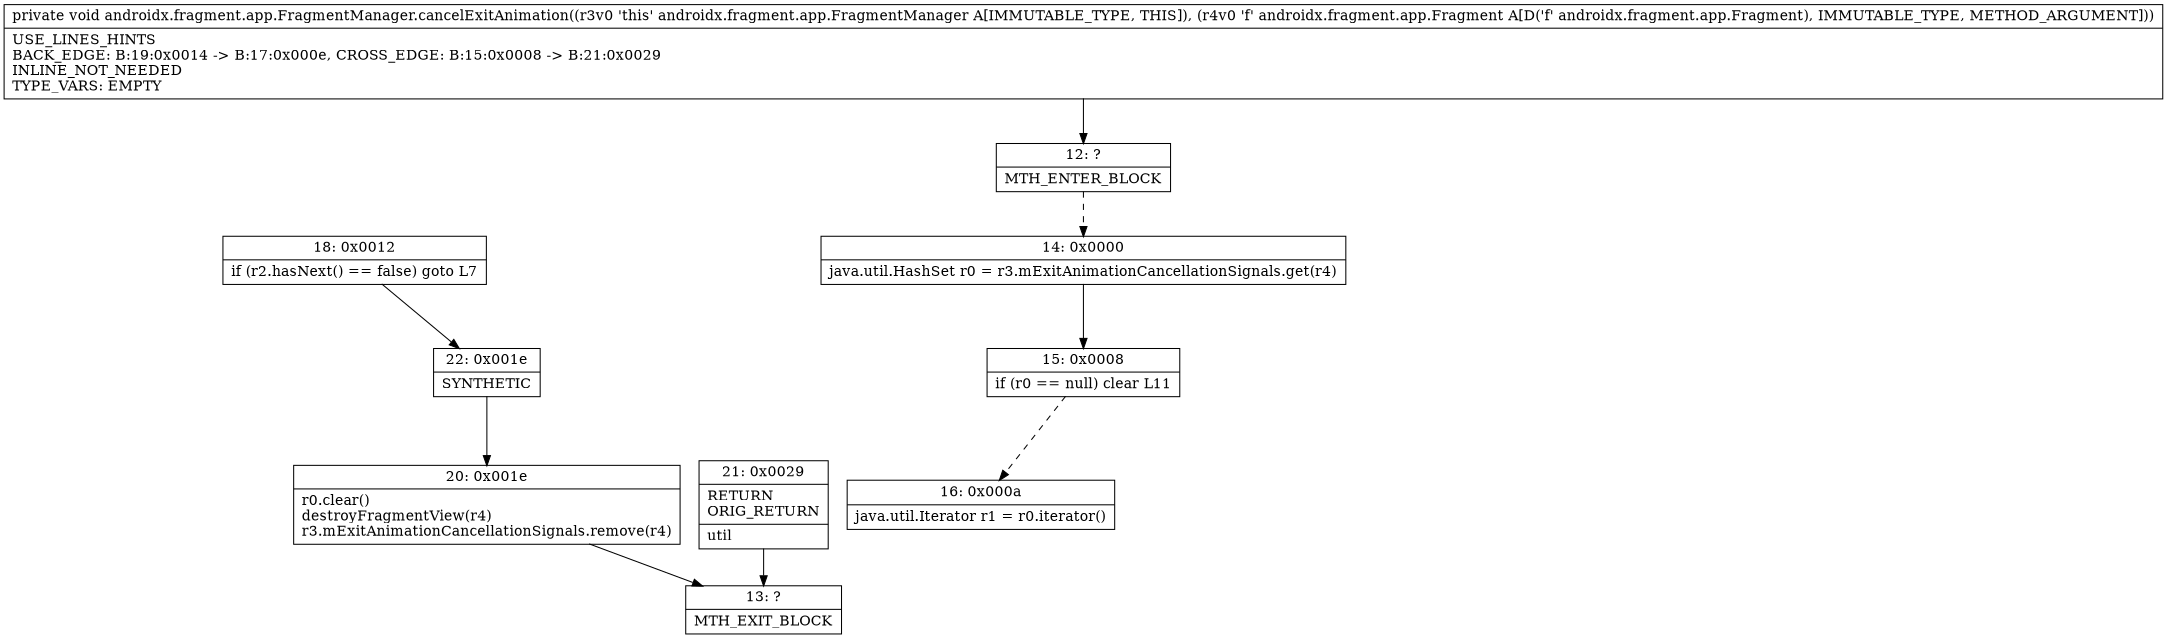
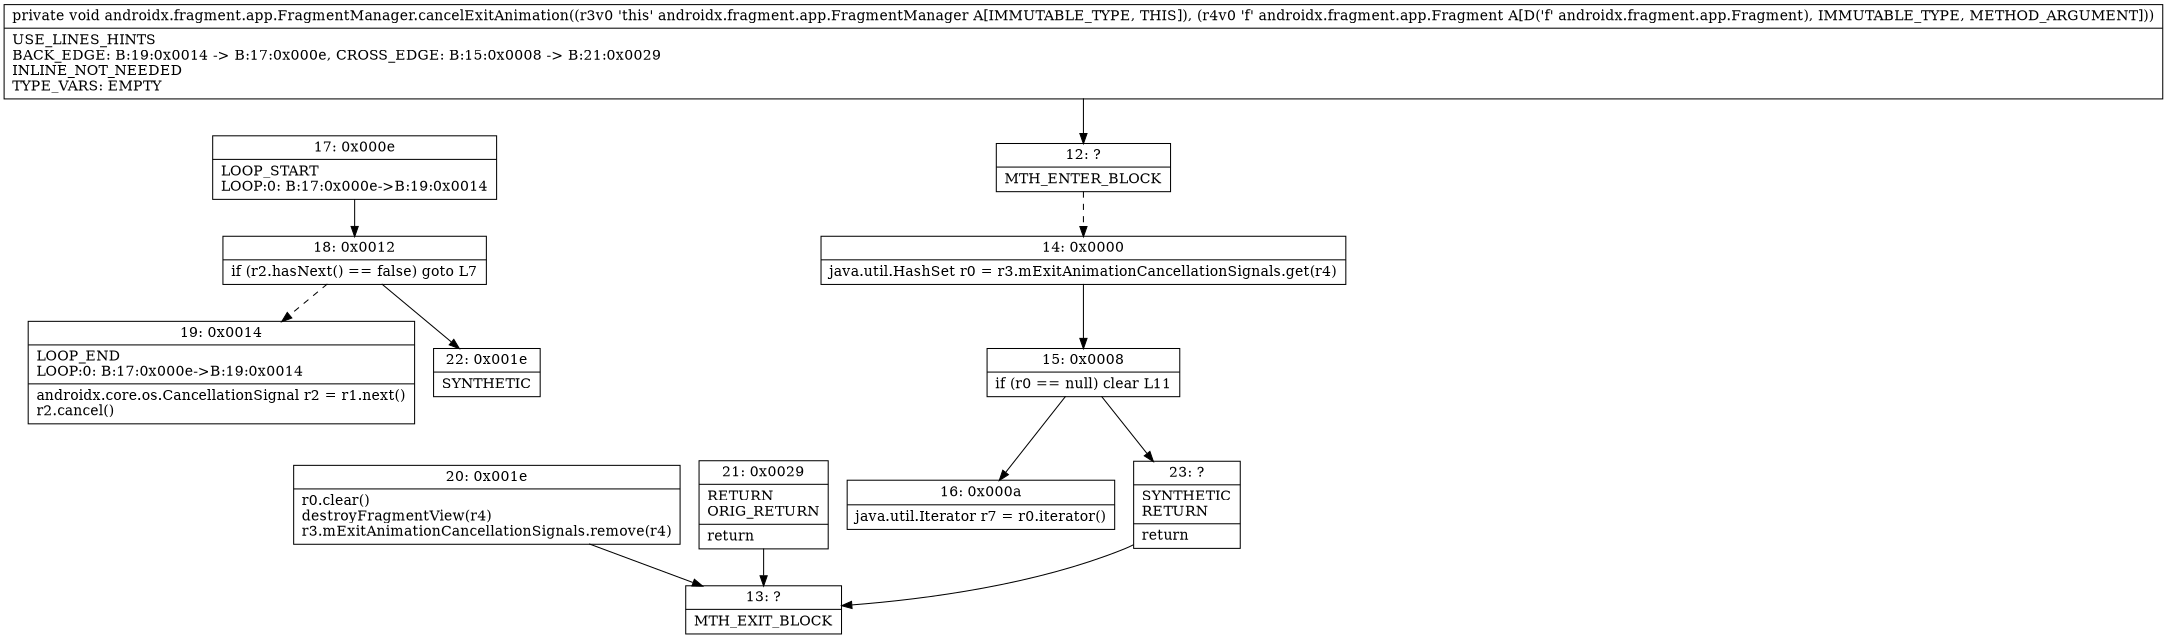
  digraph {
    node [shape=record]
    n1 [label="{12\:\ ?|MTH_ENTER_BLOCK\l}"]
    n2 [label="{14\:\ 0x0000|java.util.HashSet r0 = r3.mExitAnimationCancellationSignals.get(r4)\l}"]
    n3 [label="{15\:\ 0x0008|if (r0 == null) clear L11\l}"]
-   n4 [label="{16\:\ 0x000a|java.util.Iterator r1 = r0.iterator()\l}"]
+   n4 [label="{16\:\ 0x000a|java.util.Iterator r7 = r0.iterator()\l}"]
+   n5 [label="{23\:\ ?|SYNTHETIC\lRETURN\l|return\l}"]
    n6 [label="{13\:\ ?|MTH_EXIT_BLOCK\l}"]
+   n7 [label="{17\:\ 0x000e|LOOP_START\lLOOP:0: B:17:0x000e\-\>B:19:0x0014\l}"]
    n8 [label="{18\:\ 0x0012|if (r2.hasNext() == false) goto L7\l}"]
+   n9 [label="{19\:\ 0x0014|LOOP_END\lLOOP:0: B:17:0x000e\-\>B:19:0x0014\l|androidx.core.os.CancellationSignal r2 = r1.next()\lr2.cancel()\l}"]
    n10 [label="{22\:\ 0x001e|SYNTHETIC\l}"]
    n11 [label="{20\:\ 0x001e|r0.clear()\ldestroyFragmentView(r4)\lr3.mExitAnimationCancellationSignals.remove(r4)\l}"]
-   n12 [label="{21\:\ 0x0029|RETURN\lORIG_RETURN\l|util\l}"]
+   n12 [label="{21\:\ 0x0029|RETURN\lORIG_RETURN\l|return\l}"]
    n13 [label="{private void androidx.fragment.app.FragmentManager.cancelExitAnimation((r3v0 'this' androidx.fragment.app.FragmentManager A[IMMUTABLE_TYPE, THIS]), (r4v0 'f' androidx.fragment.app.Fragment A[D('f' androidx.fragment.app.Fragment), IMMUTABLE_TYPE, METHOD_ARGUMENT]))  | USE_LINES_HINTS\lBACK_EDGE: B:19:0x0014 \-\> B:17:0x000e, CROSS_EDGE: B:15:0x0008 \-\> B:21:0x0029\lINLINE_NOT_NEEDED\lTYPE_VARS: EMPTY\l}"]
    n1 -> n2 [style=dashed]
    n2 -> n3
-   n3 -> n4 [style=dashed]
+   n3 -> n4 [style=solid]
+   n3 -> n5
+   n5 -> n6
+   n7 -> n8
+   n8 -> n9 [style=dashed]
    n8 -> n10
-   n10 -> n11
    n11 -> n6
    n12 -> n6
    n13 -> n1
  }
